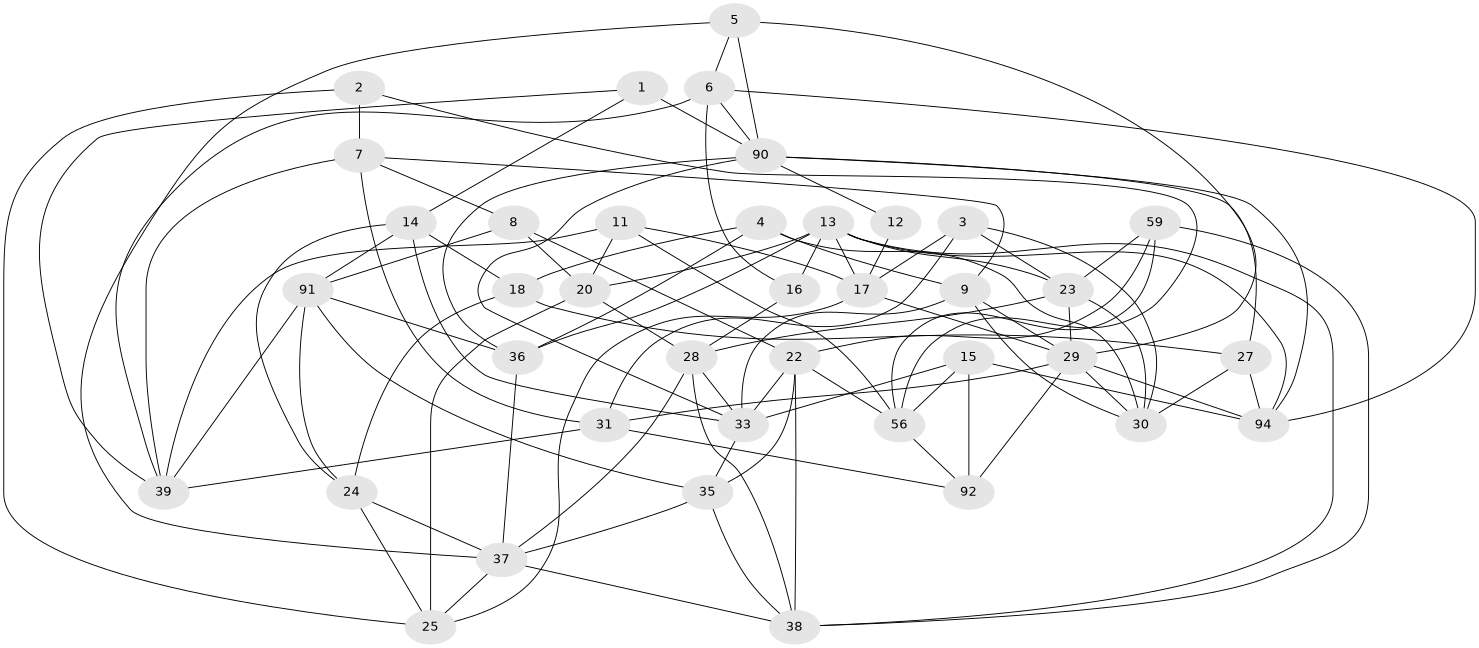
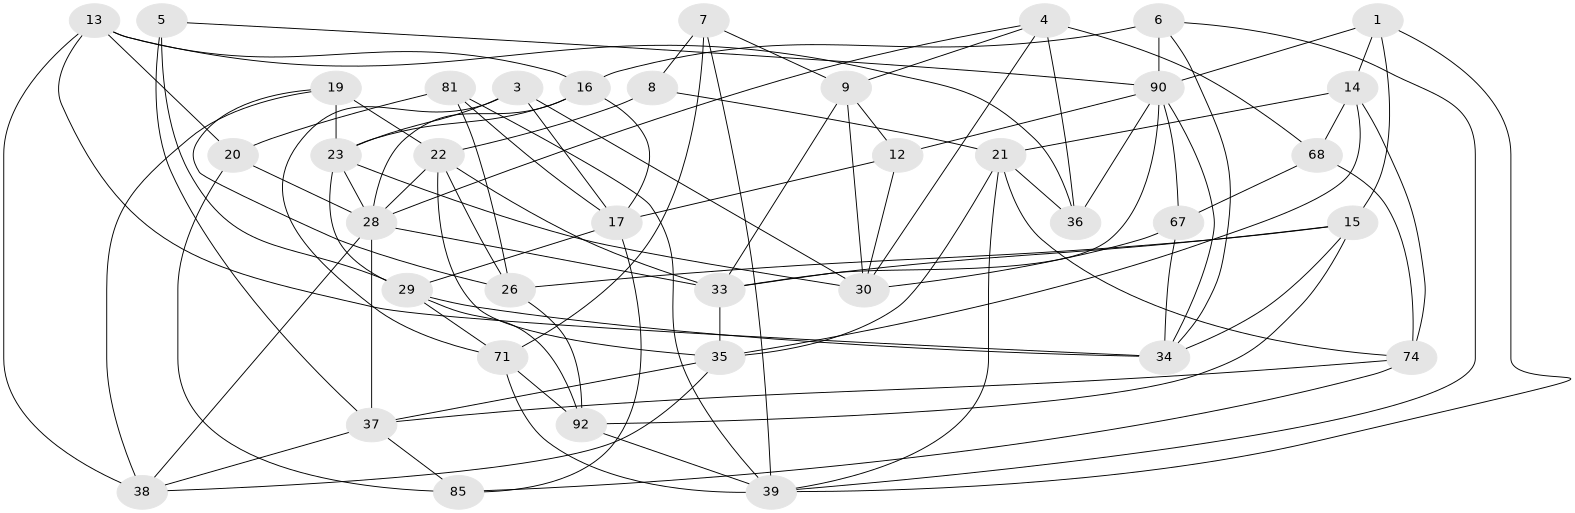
  graph {
    fontname="DejaVu Sans"
    node [color=gray90 fontname="DejaVu Sans" style=filled]
    edge [fontname="DejaVu Sans" weight=1.0]
    n1 [label=90]
    1
    14
    15
    39
    36
-   34 [label=94]
+   34
    12
    33
-   27
-   18
-   21 [label=91]
-   24
+   27 [label=67]
+   18 [label=68]
+   21
+   24 [label=74]
    35
-   26 [label=56]
+   26
    n16 [label=92]
-   2
    7
-   25
+   25 [label=85]
    9
-   31
+   31 [label=71]
    8
    30
    3
    17
    23
    29
    28
    4
    37
    38
    5
    6
    16
    20
    22
-   11
+   11 [label=81]
    13
-   19 [label=59]
+   19
    n1 -- 36
    n1 -- 34
    n1 -- 12
    n1 -- 33
    n1 -- 27
    1 -- n1
    1 -- 14
+   1 -- 15
    1 -- 39
    14 -- 18 [weight=2.0]
    14 -- 21
    14 -- 24
-   14 -- 33
+   14 -- 35
    15 -- 34
    15 -- 33
    15 -- 26
    15 -- n16 [weight=2.0]
-   36 -- 37 [weight=2.0]
-   29 -- 30
+   12 -- 30
    12 -- 17
    33 -- 35
    27 -- 34
    27 -- 30
    18 -- 27
    18 -- 24
    21 -- 39
    21 -- 36
    21 -- 24
    21 -- 35
    24 -- 25 [weight=2.0]
    24 -- 37
    35 -- 37
    35 -- 38
    26 -- n16
-   2 -- 26
-   2 -- 7
-   2 -- 25
+   n16 -- 39
    7 -- 39
    7 -- 9
    7 -- 31 [weight=2.0]
    7 -- 8
-   9 -- 29
+   9 -- 12
    9 -- 33
    9 -- 30
    31 -- 39
    31 -- n16
    8 -- 21
-   8 -- 20
    8 -- 22
    3 -- 31
    3 -- 30
    3 -- 17
    3 -- 23
    17 -- 25
    17 -- 29
    23 -- 30
    23 -- 29
    23 -- 28
    29 -- 34
    29 -- n16
    29 -- 31
    28 -- 33
    28 -- 37
    28 -- 38
    4 -- 36
    4 -- 18 [weight=2.0]
    4 -- 9
    4 -- 30
+   4 -- 28
    37 -- 25
    37 -- 38
    5 -- n1
    5 -- 29
    5 -- 37
-   5 -- 6
    6 -- n1
    6 -- 39
    6 -- 34
    6 -- 16 [weight=2.0]
-   13 -- 23
+   16 -- 23
    16 -- 28 [weight=2.0]
    20 -- 25 [weight=2.0]
    20 -- 28
    22 -- 33
    22 -- 35
    22 -- 26
-   22 -- 38
+   22 -- 28
    11 -- 39
    11 -- 26
    11 -- 17
    11 -- 20
    13 -- 36
    13 -- 34
-   13 -- 17
+   16 -- 17
    13 -- 38
    13 -- 16
    13 -- 20
    19 -- 26
    19 -- 23 [weight=2.0]
    19 -- 38
    19 -- 22
  }
